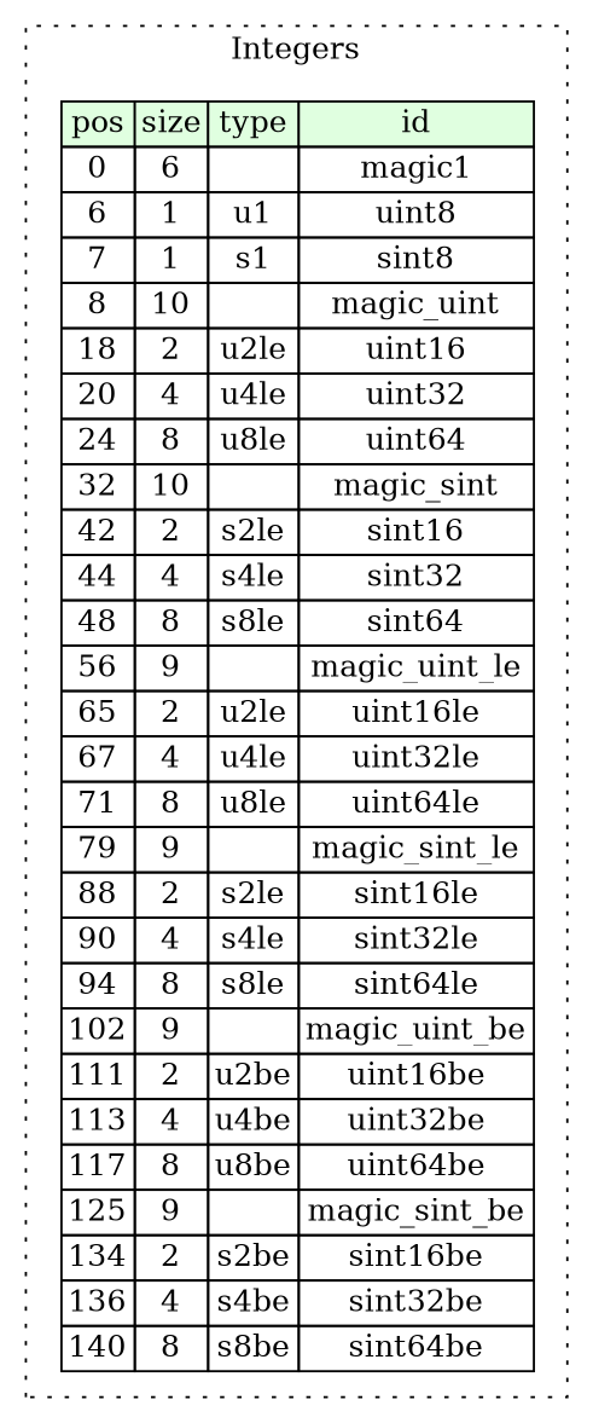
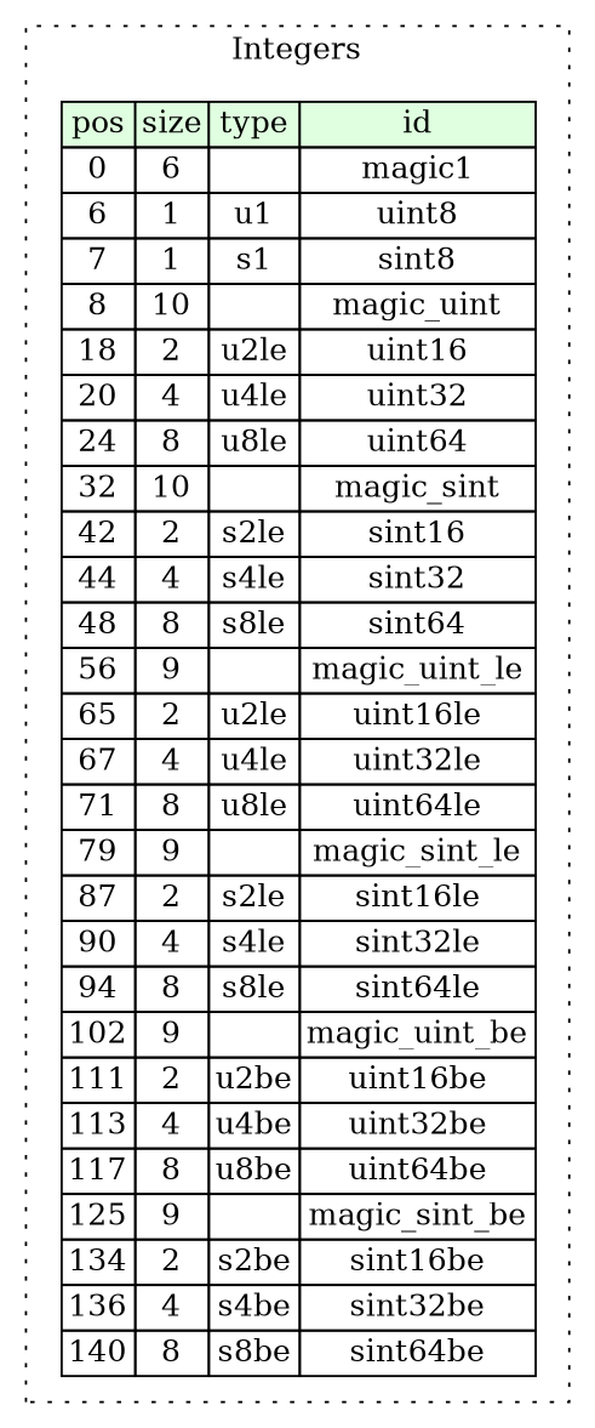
  digraph {
    rankdir=LR
-   n1 [label=<<TABLE BORDER="0" CELLBORDER="1" CELLSPACING="0"> 			<TR><TD BGCOLOR="#E0FFE0">pos</TD><TD BGCOLOR="#E0FFE0">size</TD><TD BGCOLOR="#E0FFE0">type</TD><TD BGCOLOR="#E0FFE0">id</TD></TR> 			<TR><TD PORT="magic1_pos">0</TD><TD PORT="magic1_size">6</TD><TD></TD><TD PORT="magic1_type">magic1</TD></TR> 			<TR><TD PORT="uint8_pos">6</TD><TD PORT="uint8_size">1</TD><TD>u1</TD><TD PORT="uint8_type">uint8</TD></TR> 			<TR><TD PORT="sint8_pos">7</TD><TD PORT="sint8_size">1</TD><TD>s1</TD><TD PORT="sint8_type">sint8</TD></TR> 			<TR><TD PORT="magic_uint_pos">8</TD><TD PORT="magic_uint_size">10</TD><TD></TD><TD PORT="magic_uint_type">magic_uint</TD></TR> 			<TR><TD PORT="uint16_pos">18</TD><TD PORT="uint16_size">2</TD><TD>u2le</TD><TD PORT="uint16_type">uint16</TD></TR> 			<TR><TD PORT="uint32_pos">20</TD><TD PORT="uint32_size">4</TD><TD>u4le</TD><TD PORT="uint32_type">uint32</TD></TR> 			<TR><TD PORT="uint64_pos">24</TD><TD PORT="uint64_size">8</TD><TD>u8le</TD><TD PORT="uint64_type">uint64</TD></TR> 			<TR><TD PORT="magic_sint_pos">32</TD><TD PORT="magic_sint_size">10</TD><TD></TD><TD PORT="magic_sint_type">magic_sint</TD></TR> 			<TR><TD PORT="sint16_pos">42</TD><TD PORT="sint16_size">2</TD><TD>s2le</TD><TD PORT="sint16_type">sint16</TD></TR> 			<TR><TD PORT="sint32_pos">44</TD><TD PORT="sint32_size">4</TD><TD>s4le</TD><TD PORT="sint32_type">sint32</TD></TR> 			<TR><TD PORT="sint64_pos">48</TD><TD PORT="sint64_size">8</TD><TD>s8le</TD><TD PORT="sint64_type">sint64</TD></TR> 			<TR><TD PORT="magic_uint_le_pos">56</TD><TD PORT="magic_uint_le_size">9</TD><TD></TD><TD PORT="magic_uint_le_type">magic_uint_le</TD></TR> 			<TR><TD PORT="uint16le_pos">65</TD><TD PORT="uint16le_size">2</TD><TD>u2le</TD><TD PORT="uint16le_type">uint16le</TD></TR> 			<TR><TD PORT="uint32le_pos">67</TD><TD PORT="uint32le_size">4</TD><TD>u4le</TD><TD PORT="uint32le_type">uint32le</TD></TR> 			<TR><TD PORT="uint64le_pos">71</TD><TD PORT="uint64le_size">8</TD><TD>u8le</TD><TD PORT="uint64le_type">uint64le</TD></TR> 			<TR><TD PORT="magic_sint_le_pos">79</TD><TD PORT="magic_sint_le_size">9</TD><TD></TD><TD PORT="magic_sint_le_type">magic_sint_le</TD></TR> 			<TR><TD PORT="sint16le_pos">88</TD><TD PORT="sint16le_size">2</TD><TD>s2le</TD><TD PORT="sint16le_type">sint16le</TD></TR> 			<TR><TD PORT="sint32le_pos">90</TD><TD PORT="sint32le_size">4</TD><TD>s4le</TD><TD PORT="sint32le_type">sint32le</TD></TR> 			<TR><TD PORT="sint64le_pos">94</TD><TD PORT="sint64le_size">8</TD><TD>s8le</TD><TD PORT="sint64le_type">sint64le</TD></TR> 			<TR><TD PORT="magic_uint_be_pos">102</TD><TD PORT="magic_uint_be_size">9</TD><TD></TD><TD PORT="magic_uint_be_type">magic_uint_be</TD></TR> 			<TR><TD PORT="uint16be_pos">111</TD><TD PORT="uint16be_size">2</TD><TD>u2be</TD><TD PORT="uint16be_type">uint16be</TD></TR> 			<TR><TD PORT="uint32be_pos">113</TD><TD PORT="uint32be_size">4</TD><TD>u4be</TD><TD PORT="uint32be_type">uint32be</TD></TR> 			<TR><TD PORT="uint64be_pos">117</TD><TD PORT="uint64be_size">8</TD><TD>u8be</TD><TD PORT="uint64be_type">uint64be</TD></TR> 			<TR><TD PORT="magic_sint_be_pos">125</TD><TD PORT="magic_sint_be_size">9</TD><TD></TD><TD PORT="magic_sint_be_type">magic_sint_be</TD></TR> 			<TR><TD PORT="sint16be_pos">134</TD><TD PORT="sint16be_size">2</TD><TD>s2be</TD><TD PORT="sint16be_type">sint16be</TD></TR> 			<TR><TD PORT="sint32be_pos">136</TD><TD PORT="sint32be_size">4</TD><TD>s4be</TD><TD PORT="sint32be_type">sint32be</TD></TR> 			<TR><TD PORT="sint64be_pos">140</TD><TD PORT="sint64be_size">8</TD><TD>s8be</TD><TD PORT="sint64be_type">sint64be</TD></TR> 		</TABLE>> shape=plaintext]
+   n1 [label=<<TABLE BORDER="0" CELLBORDER="1" CELLSPACING="0"> 			<TR><TD BGCOLOR="#E0FFE0">pos</TD><TD BGCOLOR="#E0FFE0">size</TD><TD BGCOLOR="#E0FFE0">type</TD><TD BGCOLOR="#E0FFE0">id</TD></TR> 			<TR><TD PORT="magic1_pos">0</TD><TD PORT="magic1_size">6</TD><TD></TD><TD PORT="magic1_type">magic1</TD></TR> 			<TR><TD PORT="uint8_pos">6</TD><TD PORT="uint8_size">1</TD><TD>u1</TD><TD PORT="uint8_type">uint8</TD></TR> 			<TR><TD PORT="sint8_pos">7</TD><TD PORT="sint8_size">1</TD><TD>s1</TD><TD PORT="sint8_type">sint8</TD></TR> 			<TR><TD PORT="magic_uint_pos">8</TD><TD PORT="magic_uint_size">10</TD><TD></TD><TD PORT="magic_uint_type">magic_uint</TD></TR> 			<TR><TD PORT="uint16_pos">18</TD><TD PORT="uint16_size">2</TD><TD>u2le</TD><TD PORT="uint16_type">uint16</TD></TR> 			<TR><TD PORT="uint32_pos">20</TD><TD PORT="uint32_size">4</TD><TD>u4le</TD><TD PORT="uint32_type">uint32</TD></TR> 			<TR><TD PORT="uint64_pos">24</TD><TD PORT="uint64_size">8</TD><TD>u8le</TD><TD PORT="uint64_type">uint64</TD></TR> 			<TR><TD PORT="magic_sint_pos">32</TD><TD PORT="magic_sint_size">10</TD><TD></TD><TD PORT="magic_sint_type">magic_sint</TD></TR> 			<TR><TD PORT="sint16_pos">42</TD><TD PORT="sint16_size">2</TD><TD>s2le</TD><TD PORT="sint16_type">sint16</TD></TR> 			<TR><TD PORT="sint32_pos">44</TD><TD PORT="sint32_size">4</TD><TD>s4le</TD><TD PORT="sint32_type">sint32</TD></TR> 			<TR><TD PORT="sint64_pos">48</TD><TD PORT="sint64_size">8</TD><TD>s8le</TD><TD PORT="sint64_type">sint64</TD></TR> 			<TR><TD PORT="magic_uint_le_pos">56</TD><TD PORT="magic_uint_le_size">9</TD><TD></TD><TD PORT="magic_uint_le_type">magic_uint_le</TD></TR> 			<TR><TD PORT="uint16le_pos">65</TD><TD PORT="uint16le_size">2</TD><TD>u2le</TD><TD PORT="uint16le_type">uint16le</TD></TR> 			<TR><TD PORT="uint32le_pos">67</TD><TD PORT="uint32le_size">4</TD><TD>u4le</TD><TD PORT="uint32le_type">uint32le</TD></TR> 			<TR><TD PORT="uint64le_pos">71</TD><TD PORT="uint64le_size">8</TD><TD>u8le</TD><TD PORT="uint64le_type">uint64le</TD></TR> 			<TR><TD PORT="magic_sint_le_pos">79</TD><TD PORT="magic_sint_le_size">9</TD><TD></TD><TD PORT="magic_sint_le_type">magic_sint_le</TD></TR> 			<TR><TD PORT="sint16le_pos">87</TD><TD PORT="sint16le_size">2</TD><TD>s2le</TD><TD PORT="sint16le_type">sint16le</TD></TR> 			<TR><TD PORT="sint32le_pos">90</TD><TD PORT="sint32le_size">4</TD><TD>s4le</TD><TD PORT="sint32le_type">sint32le</TD></TR> 			<TR><TD PORT="sint64le_pos">94</TD><TD PORT="sint64le_size">8</TD><TD>s8le</TD><TD PORT="sint64le_type">sint64le</TD></TR> 			<TR><TD PORT="magic_uint_be_pos">102</TD><TD PORT="magic_uint_be_size">9</TD><TD></TD><TD PORT="magic_uint_be_type">magic_uint_be</TD></TR> 			<TR><TD PORT="uint16be_pos">111</TD><TD PORT="uint16be_size">2</TD><TD>u2be</TD><TD PORT="uint16be_type">uint16be</TD></TR> 			<TR><TD PORT="uint32be_pos">113</TD><TD PORT="uint32be_size">4</TD><TD>u4be</TD><TD PORT="uint32be_type">uint32be</TD></TR> 			<TR><TD PORT="uint64be_pos">117</TD><TD PORT="uint64be_size">8</TD><TD>u8be</TD><TD PORT="uint64be_type">uint64be</TD></TR> 			<TR><TD PORT="magic_sint_be_pos">125</TD><TD PORT="magic_sint_be_size">9</TD><TD></TD><TD PORT="magic_sint_be_type">magic_sint_be</TD></TR> 			<TR><TD PORT="sint16be_pos">134</TD><TD PORT="sint16be_size">2</TD><TD>s2be</TD><TD PORT="sint16be_type">sint16be</TD></TR> 			<TR><TD PORT="sint32be_pos">136</TD><TD PORT="sint32be_size">4</TD><TD>s4be</TD><TD PORT="sint32be_type">sint32be</TD></TR> 			<TR><TD PORT="sint64be_pos">140</TD><TD PORT="sint64be_size">8</TD><TD>s8be</TD><TD PORT="sint64be_type">sint64be</TD></TR> 		</TABLE>> shape=plaintext]
    subgraph cluster_1 {
      label=Integers
      style=dotted
      n1
    }
  }
